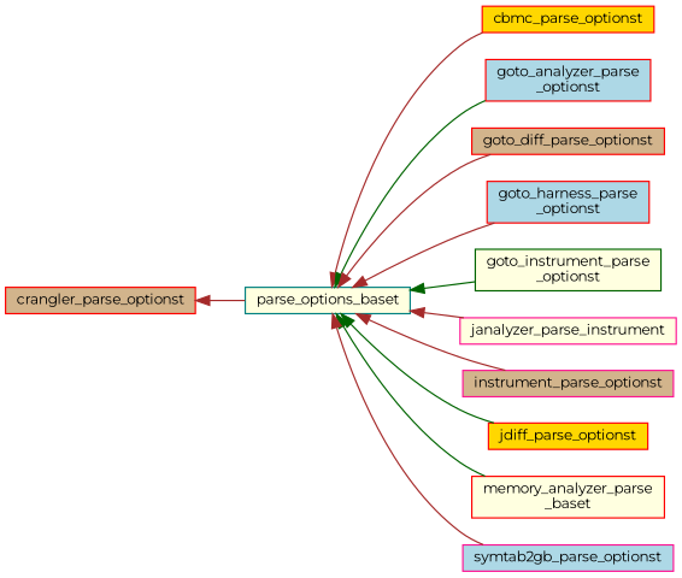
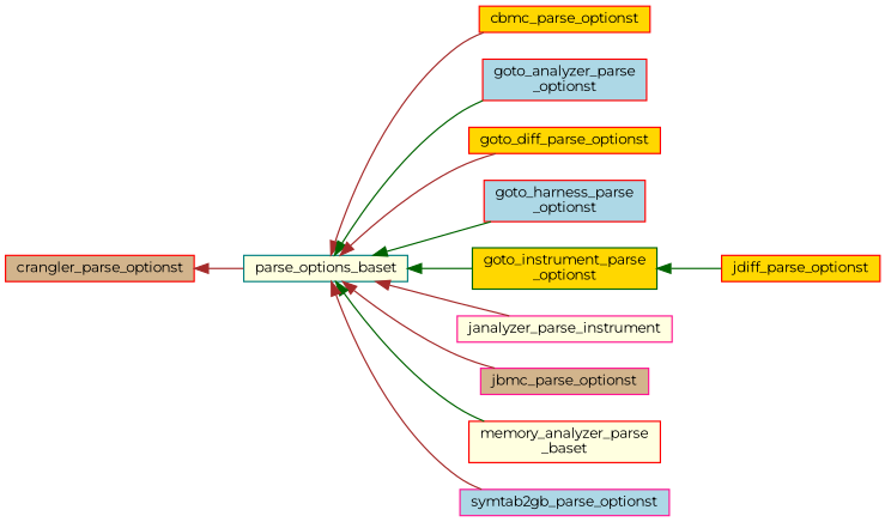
  digraph {
    fontname=Montserrat
    rankdir=LR
    node [color=red fillcolor=lightyellow fontname=Montserrat fontsize=10 shape=record style=filled]
    edge [color=brown dir=back fontname=Montserrat fontsize=10 labelfontname=Helvetica labelfontsize=10 style=solid]
    n1 [color=teal fontcolor=black height=0.2 label=parse_options_baset width=0.4]
    n2 [fillcolor=gold height=0.2 label=cbmc_parse_optionst width=0.4]
    n3 [fillcolor=lightblue height=0.2 label="goto_analyzer_parse\l_optionst" width=0.4]
-   n4 [fillcolor=tan height=0.2 label=goto_diff_parse_optionst width=0.4]
+   n4 [fillcolor=gold height=0.2 label=goto_diff_parse_optionst width=0.4]
    n5 [fillcolor=lightblue height=0.2 label="goto_harness_parse\l_optionst" width=0.4]
-   n6 [color=darkgreen height=0.2 label="goto_instrument_parse\l_optionst" width=0.4]
+   n6 [color=darkgreen fillcolor=gold height=0.2 label="goto_instrument_parse\l_optionst" width=0.4]
    n7 [color=deeppink height=0.2 label=janalyzer_parse_instrument width=0.4]
-   n8 [color=deeppink fillcolor=tan height=0.2 label=instrument_parse_optionst width=0.4]
+   n8 [color=deeppink fillcolor=tan height=0.2 label=jbmc_parse_optionst width=0.4]
    n9 [fillcolor=gold height=0.2 label=jdiff_parse_optionst width=0.4]
    n10 [height=0.2 label="memory_analyzer_parse\l_baset" width=0.4]
    n11 [color=deeppink fillcolor=lightblue height=0.2 label=symtab2gb_parse_optionst width=0.4]
    n12 [fillcolor=tan height=0.2 label=crangler_parse_optionst width=0.4]
    n1 -> n2
    n1 -> n3 [color=darkgreen]
    n1 -> n4
-   n1 -> n5
+   n1 -> n5 [color=darkgreen]
    n1 -> n6 [color=darkgreen]
    n1 -> n7
    n1 -> n8
-   n1 -> n9 [color=darkgreen]
+   n6 -> n9 [color=darkgreen]
    n1 -> n10 [color=darkgreen]
    n1 -> n11
    n12 -> n1
  }
